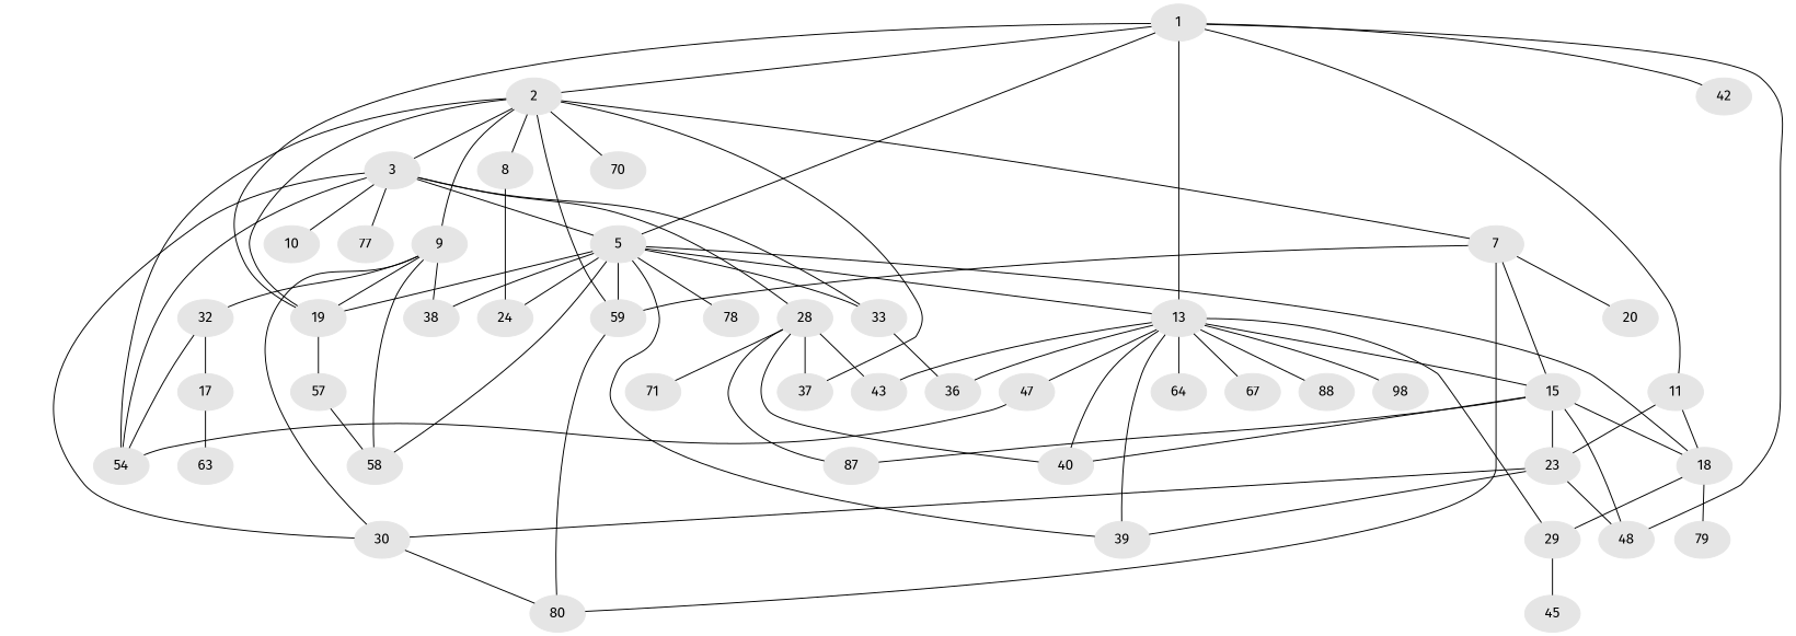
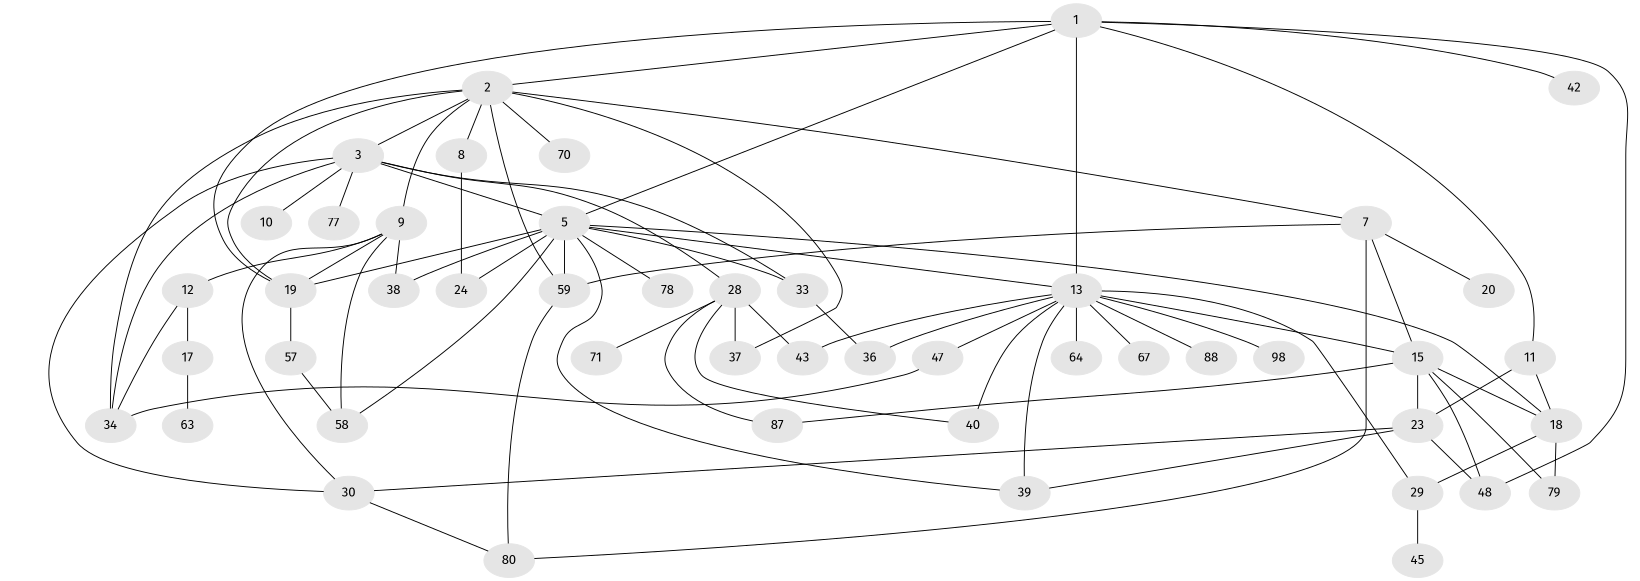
  graph {
    fontname="Fira Sans"
    node [color=gray90 fontname="Fira Sans" style=filled]
    edge [fontname="Fira Sans"]
    1
    2
    5 [super="+6+16"]
    11
    13 [super="+21+14"]
    19
    42 [super="+66"]
    48
    3 [super="+4+72+83+25"]
    7
    8
    9
    37
-   54 [super="+94"]
+   54 [super="+94" label=34]
    59 [super="+61"]
    70
    33 [super="+52"]
    18 [super="+46"]
    24
    38
    39 [super="+89"]
    58 [super="+86"]
    78
    23 [super="+84"]
    15 [super="+35+62"]
    29 [super="+41"]
    36 [super="+82"]
    40
    43 [super="+96"]
    47
    64
    67
    88 [super="+97"]
    98
    57 [super="+85"]
    10
    28 [super="+34+65"]
    30 [super="+56"]
    77
    20
    80
-   12 [super="+74" label=32]
+   12 [super="+74"]
    87
    71
    79
    17 [super="+81"]
    63
    45
    1 -- 2
    1 -- 5
    1 -- 11
    1 -- 13
    1 -- 19
    1 -- 42
    1 -- 48
    2 -- 19
    2 -- 3
    2 -- 7
    2 -- 8
    2 -- 9
    2 -- 37
    2 -- 54
    2 -- 59
    2 -- 70
    5 -- 13
    5 -- 19
    5 -- 59
    5 -- 33
    5 -- 18
    5 -- 24
    5 -- 38
    5 -- 39
    5 -- 58
    5 -- 78
    11 -- 18
    11 -- 23 [weight=2]
    13 -- 39
    13 -- 15 [weight=2]
    13 -- 29
    13 -- 36
    13 -- 40
    13 -- 43
    13 -- 47
    13 -- 64
    13 -- 67
    13 -- 88
    13 -- 98
    19 -- 57
    3 -- 5 [weight=2]
    3 -- 54
    3 -- 33
    3 -- 10
    3 -- 28
    3 -- 30
    3 -- 77
    7 -- 59
    7 -- 15
    7 -- 20
    7 -- 80
    8 -- 24
    9 -- 19
    9 -- 38
    9 -- 58
    9 -- 30
    9 -- 12
    59 -- 80
    33 -- 36
    18 -- 29
    18 -- 79
    23 -- 48
    23 -- 39
    23 -- 30
    15 -- 48
    15 -- 18
    15 -- 23
    15 -- 87
-   15 -- 40
+   15 -- 79
    29 -- 45
    47 -- 54
    57 -- 58
    28 -- 37
    28 -- 40
    28 -- 43
    28 -- 87
    28 -- 71
    30 -- 80
    12 -- 54
    12 -- 17
    17 -- 63
  }
